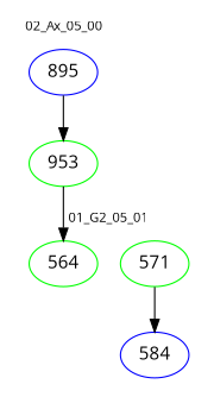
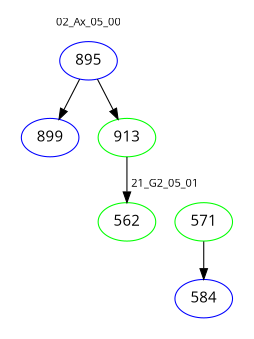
  digraph {
    fontname="Open Sans"
    node [color=blue fontname="Open Sans"]
    edge [color=black fontname="Open Sans"]
    n1 [label=895]
-   n3 [color=green label=953]
+   n2 [label=899]
+   n3 [color=green label=913]
    n4 [color=green label=571]
    n5 [label=584]
-   n6 [color=green label=564]
+   n6 [color=green label=562]
    subgraph cluster_1 {
      color=white
      fontsize=10
      label="02_Ax_05_00"
      n1
+     n2
      n3
    }
    subgraph cluster_2 {
      color=white
      fontsize=10
-     label="01_G2_05_01"
+     label="21_G2_05_01"
      n4
      n5
      n6
    }
+   n1 -> n2
    n1 -> n3
    n3 -> n6
    n4 -> n5
  }
